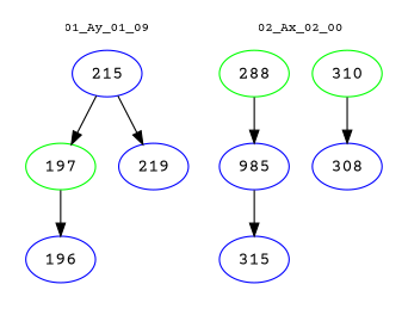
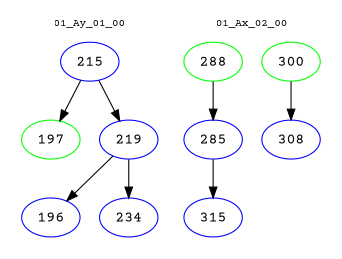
  digraph {
    fontname="Courier Prime"
    node [color=blue fontname="Courier Prime"]
    edge [color=black fontname="Courier Prime"]
    n1 [label=215]
    n2 [color=green label=197]
    n3 [label=219]
    n4 [label=196]
-   n6 [color=green label=310]
+   n5 [label=234]
+   n6 [color=green label=300]
    n7 [color=green label=288]
    n8 [label=308]
-   n9 [label=985]
+   n9 [label=285]
    n10 [label=315]
    subgraph cluster_1 {
      color=white
      fontsize=10
-     label="01_Ay_01_09"
+     label="01_Ay_01_00"
      n1
      n2
      n3
      n4
+     n5
    }
    subgraph cluster_2 {
      color=white
      fontsize=10
-     label="02_Ax_02_00"
+     label="01_Ax_02_00"
      n6
      n7
      n8
      n9
      n10
    }
    n1 -> n2
    n1 -> n3
-   n2 -> n4
+   n3 -> n4
+   n3 -> n5
    n6 -> n8
    n7 -> n9
    n9 -> n10
  }
